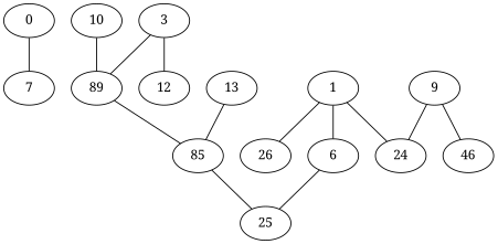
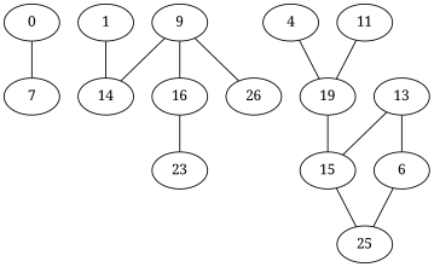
  graph {
    fontname="Noto Serif"
    node [fontname="Noto Serif"]
    edge [fontname="Noto Serif"]
    0
    7
    1
    6
-   14 [label=24]
+   14
    25
-   4 [label=3]
-   12
-   19 [label=89]
-   15 [label=85]
+   4
+   19
+   15
    9
-   16 [label=46]
+   16
    26
-   11 [label=10]
+   23
+   11
    13
    0 -- 7
-   1 -- 6
+   13 -- 6
    1 -- 14
    6 -- 25
-   4 -- 12
    4 -- 19
    19 -- 15
    15 -- 25
    9 -- 14
    9 -- 16
-   1 -- 26
+   9 -- 26
+   16 -- 23
    11 -- 19
    13 -- 15
  }
